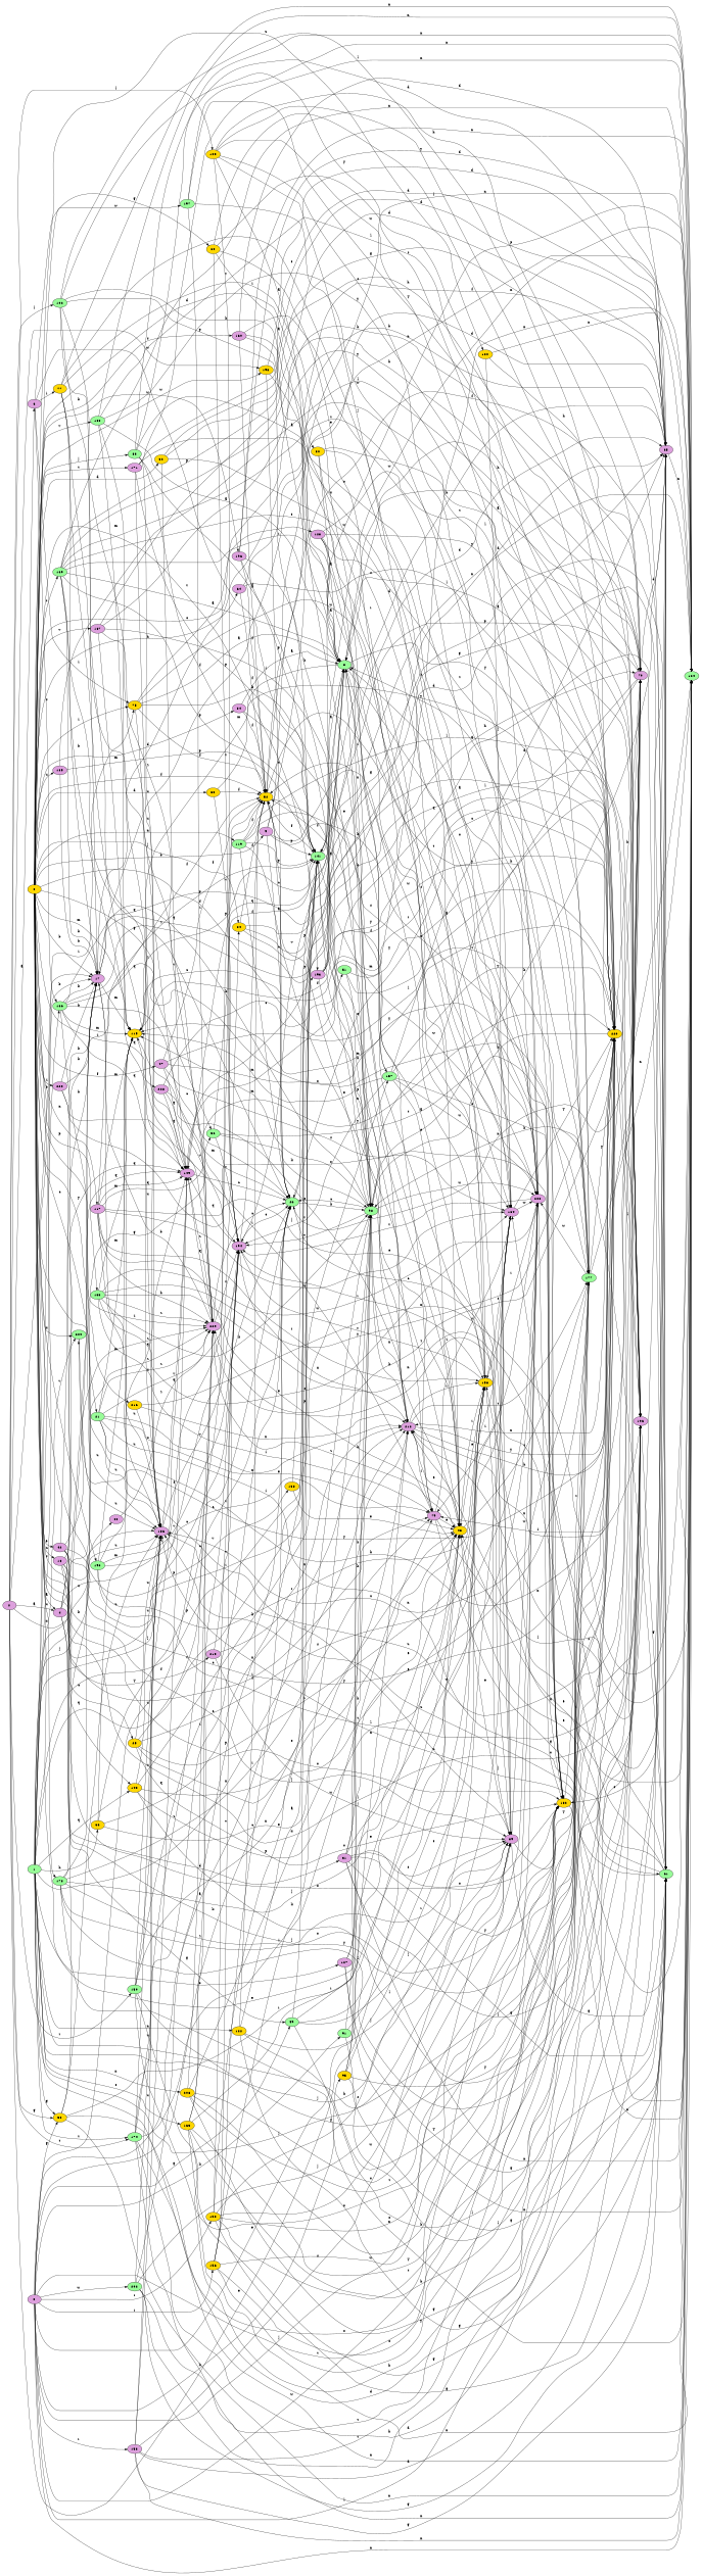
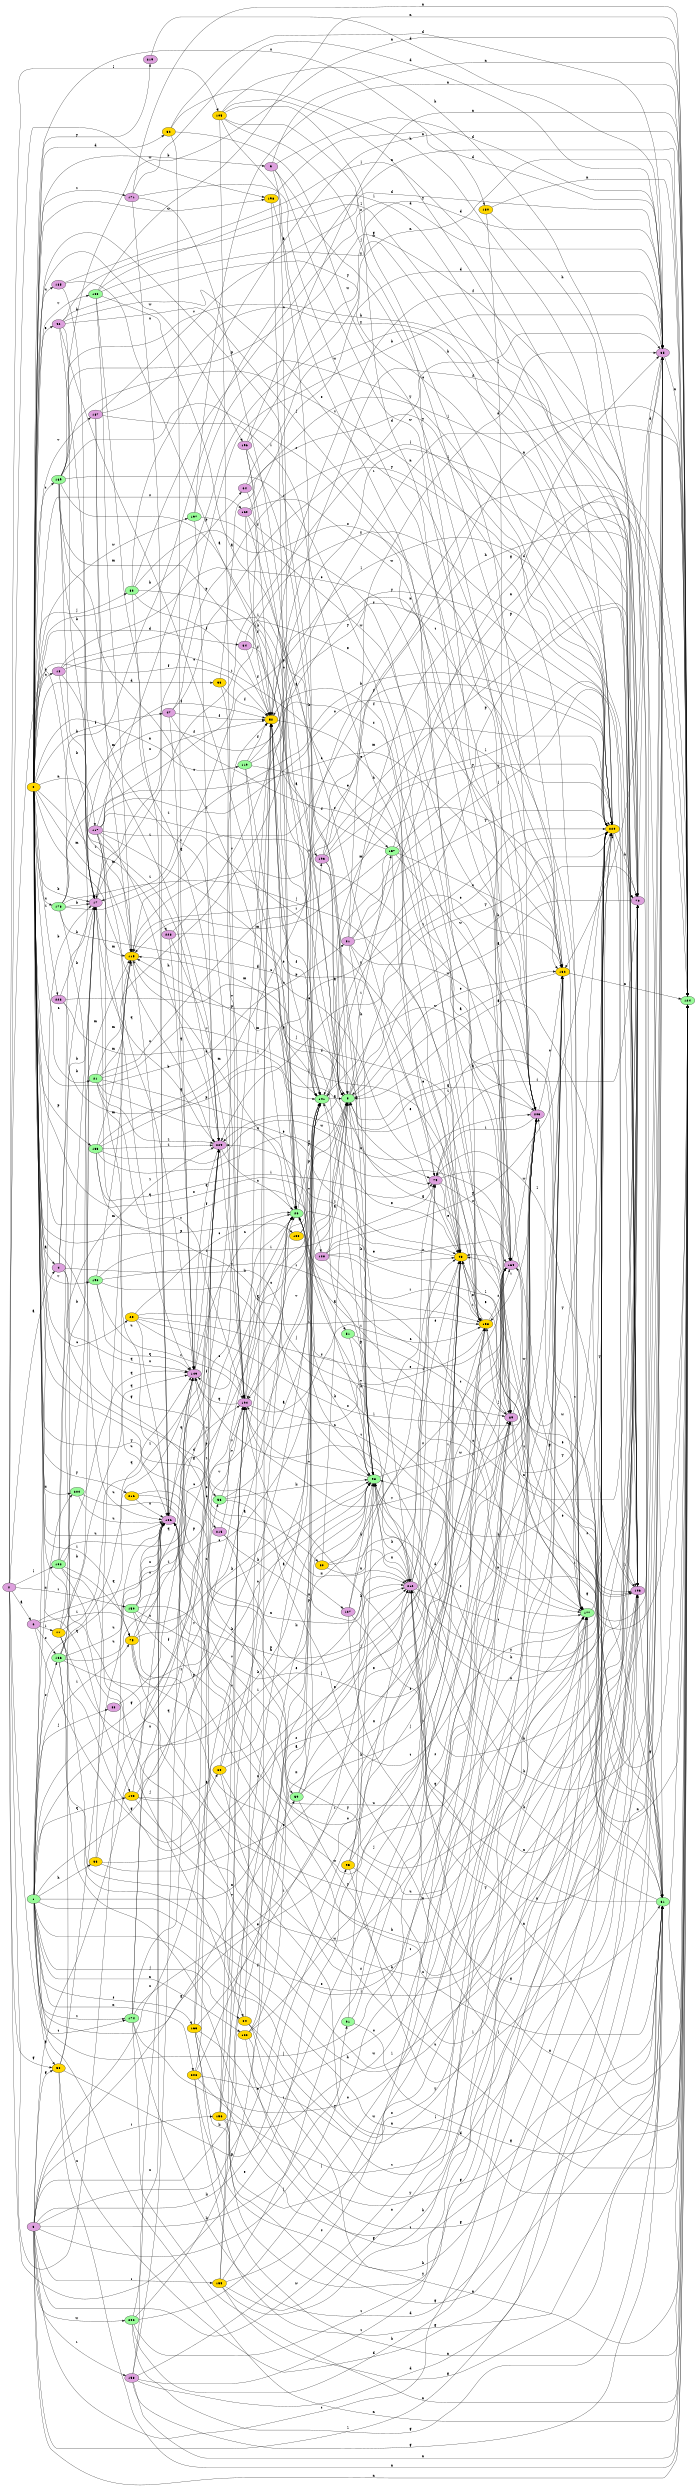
  strict digraph {
    rankdir=LR
    node [fillcolor=plum style=filled]
    0 [fillcolor=gold]
    4
    9
    17
    18
    21 [fillcolor=palegreen]
    25 [fillcolor=gold]
    30 [fillcolor=gold]
    31
    32 [fillcolor=gold]
    33 [fillcolor=gold]
    34
    42
    47
    51 [fillcolor=palegreen]
    52 [fillcolor=gold]
    56 [fillcolor=palegreen]
    64
    75 [fillcolor=gold]
    83 [fillcolor=palegreen]
    84 [fillcolor=gold]
    115 [fillcolor=gold]
    117
    119 [fillcolor=palegreen]
    127
    128
    133 [fillcolor=palegreen]
    138 [fillcolor=gold]
    145 [fillcolor=gold]
    160
    169 [fillcolor=palegreen]
    171
    178 [fillcolor=palegreen]
    180 [fillcolor=gold]
    185
    186
    187
    188 [fillcolor=palegreen]
    190 [fillcolor=palegreen]
    193
    196
    197 [fillcolor=palegreen]
    198 [fillcolor=gold]
    204 [fillcolor=palegreen]
    215
    216 [fillcolor=gold]
+   219
    223
    228
    229
    89
    149
    59 [fillcolor=palegreen]
    124 [fillcolor=palegreen]
    203
    132 [fillcolor=gold]
    26 [fillcolor=palegreen]
    35
    157 [fillcolor=palegreen]
    79
    43 [fillcolor=gold]
    70
    212
    194
    177 [fillcolor=palegreen]
    158 [fillcolor=gold]
    n67 [label=164]
    8 [fillcolor=palegreen]
    220 [fillcolor=gold]
    98 [fillcolor=palegreen]
    106
    61 [fillcolor=palegreen]
    141 [fillcolor=palegreen]
    1 [fillcolor=palegreen]
    58 [fillcolor=gold]
    66 [fillcolor=gold]
    88
    122 [fillcolor=gold]
    163 [fillcolor=gold]
    166 [fillcolor=palegreen]
    174 [fillcolor=palegreen]
    208 [fillcolor=gold]
    2
    6
    102 [fillcolor=palegreen]
    105 [fillcolor=gold]
    150 [fillcolor=palegreen]
    60 [fillcolor=gold]
    77 [fillcolor=gold]
    3
    91 [fillcolor=palegreen]
    95 [fillcolor=gold]
    153
    155 [fillcolor=gold]
    156 [fillcolor=gold]
    202 [fillcolor=palegreen]
    0 -> 4 [label=a]
    0 -> 9 [label=b]
    0 -> 17 [label=b]
    0 -> 18 [label=c]
    0 -> 21 [label=c]
    0 -> 25 [label=c]
    0 -> 30 [label=d]
    0 -> 31 [label=d]
    0 -> 32 [label=d]
    0 -> 33 [label=d]
    0 -> 34 [label=d]
    0 -> 42 [label=e]
    0 -> 47 [label=f]
    0 -> 51 [label=f]
    0 -> 52 [label=f]
    0 -> 56 [label=g]
    0 -> 64 [label=h]
    0 -> 75 [label=i]
    0 -> 83 [label=j]
    0 -> 84 [label=j]
    0 -> 115 [label=m]
    0 -> 117 [label=n]
    0 -> 119 [label=n]
    0 -> 127 [label=o]
    0 -> 128 [label=o]
    0 -> 133 [label=p]
    0 -> 138 [label=p]
    0 -> 145 [label=q]
    0 -> 160 [label=s]
    0 -> 169 [label=t]
    0 -> 171 [label=t]
    0 -> 178 [label=u]
    0 -> 180 [label=u]
    0 -> 185 [label=u]
    0 -> 186 [label=u]
    0 -> 187 [label=v]
    0 -> 188 [label=v]
    0 -> 190 [label=v]
    0 -> 193 [label=v]
    0 -> 196 [label=w]
    0 -> 197 [label=w]
    0 -> 198 [label=w]
    0 -> 204 [label=x]
    0 -> 215 [label=y]
    0 -> 216 [label=y]
+   0 -> 219 [label=y]
    0 -> 223 [label=z]
    0 -> 228 [label=z]
    0 -> 229 [label=z]
    4 -> 17 [label=b]
    4 -> 52 [label=f]
    4 -> 89 [label=j]
    4 -> 149 [label=q]
    4 -> 59 [label=g]
    9 -> 124 [label=n]
    9 -> 203 [label=w]
    9 -> 132 [label=o]
    9 -> 26 [label=c]
    9 -> 35 [label=d]
    17 -> 115 [label=m]
    17 -> 186 [label=u]
    17 -> 124 [label=n]
    17 -> 35 [label=d]
    18 -> 17 [label=b]
    18 -> 229 [label=z]
    18 -> 132 [label=o]
    18 -> 157 [label=r]
    18 -> 79 [label=i]
    21 -> 115 [label=m]
    21 -> 229 [label=z]
    21 -> 89 [label=j]
    21 -> 124 [label=n]
    21 -> 43 [label=e]
    21 -> 70 [label=h]
    21 -> 212 [label=x]
    21 -> 194 [label=v]
    25 -> 186 [label=u]
    25 -> 132 [label=o]
    25 -> 26 [label=c]
    25 -> 177 [label=t]
    25 -> 158 [label=r]
    25 -> n67 [label=s]
    30 -> 212 [label=x]
    30 -> 177 [label=t]
    30 -> n67 [label=s]
    30 -> 8 [label=a]
    31 -> 124 [label=n]
    31 -> 203 [label=w]
    31 -> 132 [label=o]
    31 -> 43 [label=e]
    31 -> 220 [label=y]
    31 -> 98 [label=k]
    31 -> 106 [label=l]
    31 -> 61 [label=g]
    32 -> 149 [label=q]
    32 -> 203 [label=w]
    32 -> 35 [label=d]
    32 -> 70 [label=h]
    33 -> 52 [label=f]
    33 -> 194 [label=v]
    33 -> 220 [label=y]
    34 -> 52 [label=f]
    34 -> 43 [label=e]
    34 -> 8 [label=a]
    42 -> 17 [label=b]
    42 -> 229 [label=z]
    42 -> 89 [label=j]
    42 -> 132 [label=o]
    42 -> 26 [label=c]
    42 -> 220 [label=y]
    42 -> 106 [label=l]
    47 -> 52 [label=f]
    47 -> 149 [label=q]
    47 -> n67 [label=s]
    47 -> 220 [label=y]
    47 -> 106 [label=l]
    51 -> 124 [label=n]
    51 -> 177 [label=t]
    51 -> 98 [label=k]
    52 -> 26 [label=c]
    52 -> 43 [label=e]
    52 -> 177 [label=t]
    52 -> 141 [label=p]
    56 -> 194 [label=v]
    56 -> 177 [label=t]
    56 -> 8 [label=a]
    56 -> 98 [label=k]
    64 -> 52 [label=f]
    64 -> 70 [label=h]
    64 -> 106 [label=l]
    75 -> 52 [label=f]
    75 -> 186 [label=u]
    75 -> 203 [label=w]
    75 -> 70 [label=h]
    75 -> 8 [label=a]
    75 -> 98 [label=k]
    83 -> 52 [label=f]
    83 -> 186 [label=u]
    83 -> 124 [label=n]
    83 -> 132 [label=o]
    83 -> 35 [label=d]
    83 -> 98 [label=k]
    84 -> 52 [label=f]
    84 -> 124 [label=n]
    84 -> 35 [label=d]
    84 -> 61 [label=g]
    115 -> 186 [label=u]
    115 -> 220 [label=y]
    115 -> 141 [label=p]
    117 -> 52 [label=f]
    117 -> 115 [label=m]
    117 -> 186 [label=u]
    117 -> 229 [label=h]
    117 -> 149 [label=q]
    117 -> 132 [label=o]
    117 -> 43 [label=e]
    117 -> 158 [label=r]
    117 -> n67 [label=s]
    117 -> 220 [label=y]
    119 -> 52 [label=f]
    119 -> 26 [label=c]
    119 -> 43 [label=e]
    119 -> n67 [label=s]
    119 -> 106 [label=l]
    119 -> 141 [label=p]
    127 -> 124 [label=n]
    127 -> 43 [label=e]
    127 -> 98 [label=k]
    127 -> 61 [label=g]
    128 -> 177 [label=t]
    128 -> 158 [label=r]
    128 -> n67 [label=s]
    128 -> 8 [label=a]
    128 -> 220 [label=y]
    128 -> 106 [label=l]
    133 -> 115 [label=m]
    133 -> 229 [label=z]
    133 -> 124 [label=n]
    133 -> 203 [label=w]
    133 -> 79 [label=i]
    133 -> n67 [label=s]
    133 -> 220 [label=y]
    133 -> 98 [label=k]
    138 -> 43 [label=e]
    138 -> 141 [label=p]
    145 -> 186 [label=u]
    145 -> 203 [label=w]
    145 -> 43 [label=e]
    145 -> 98 [label=k]
    145 -> 106 [label=l]
    160 -> 52 [label=f]
    160 -> 203 [label=w]
    160 -> 35 [label=d]
    160 -> n67 [label=s]
    160 -> 8 [label=a]
    169 -> 17 [label=b]
    169 -> 149 [label=q]
    169 -> 124 [label=n]
    169 -> 26 [label=c]
    169 -> 70 [label=h]
    169 -> 177 [label=t]
    169 -> 158 [label=r]
    169 -> n67 [label=s]
    169 -> 8 [label=a]
    169 -> 61 [label=g]
    169 -> 141 [label=p]
    171 -> 186 [label=u]
    171 -> 124 [label=n]
    171 -> 203 [label=w]
    171 -> 35 [label=d]
    171 -> 141 [label=p]
    178 -> 17 [label=b]
    178 -> 186 [label=u]
    178 -> 89 [label=j]
    178 -> 124 [label=n]
    178 -> 132 [label=o]
    178 -> 79 [label=i]
    178 -> 220 [label=y]
    178 -> 106 [label=l]
    180 -> 89 [label=j]
    180 -> 124 [label=n]
    180 -> 70 [label=h]
    185 -> 17 [label=b]
    185 -> 106 [label=l]
    185 -> 141 [label=p]
    186 -> 149 [label=q]
    186 -> 194 [label=v]
    187 -> 115 [label=m]
    187 -> 35 [label=d]
    187 -> 79 [label=i]
    187 -> 194 [label=v]
    187 -> 220 [label=y]
    188 -> 115 [label=m]
    188 -> 229 [label=z]
    188 -> 124 [label=n]
    188 -> 8 [label=a]
    188 -> 220 [label=y]
    188 -> 106 [label=l]
    190 -> 115 [label=m]
    190 -> 149 [label=q]
    190 -> 79 [label=i]
    190 -> 194 [label=v]
    190 -> 158 [label=r]
    190 -> 106 [label=l]
    193 -> 35 [label=d]
    193 -> 70 [label=h]
    193 -> 212 [label=x]
    193 -> 8 [label=a]
    193 -> 220 [label=y]
    193 -> 106 [label=l]
    196 -> 52 [label=f]
    196 -> 124 [label=n]
    196 -> 35 [label=d]
    196 -> 98 [label=k]
    196 -> 141 [label=p]
    197 -> 229 [label=z]
    197 -> 124 [label=n]
    197 -> 203 [label=w]
    197 -> 220 [label=y]
    198 -> 26 [label=c]
    198 -> 35 [label=d]
    198 -> 158 [label=r]
    204 -> 186 [label=u]
    204 -> 220 [label=y]
    215 -> 89 [label=j]
    215 -> 212 [label=x]
    215 -> 194 [label=v]
    216 -> 186 [label=u]
    216 -> 124 [label=n]
    216 -> 212 [label=x]
+   219 -> 35 [label=d]
    223 -> 17 [label=b]
    223 -> 89 [label=j]
    223 -> 79 [label=i]
    223 -> 141 [label=p]
    228 -> 149 [label=q]
    228 -> 43 [label=e]
    228 -> 194 [label=v]
    228 -> 220 [label=y]
    229 -> 17 [label=b]
    229 -> 149 [label=q]
    229 -> 26 [label=c]
    229 -> 194 [label=v]
    89 -> 203 [label=w]
    89 -> 26 [label=c]
    89 -> 43 [label=e]
    89 -> 220 [label=y]
    89 -> 61 [label=g]
    149 -> 229 [label=z]
    149 -> 26 [label=c]
    149 -> 35 [label=d]
    59 -> 89 [label=j]
    59 -> 43 [label=e]
    59 -> n67 [label=s]
    59 -> 106 [label=l]
    59 -> 141 [label=p]
    124 -> 186 [label=u]
    124 -> 212 [label=x]
    124 -> 141 [label=p]
    203 -> 132 [label=o]
    203 -> 79 [label=i]
    203 -> 194 [label=v]
    203 -> 158 [label=r]
    203 -> 8 [label=a]
    132 -> 124 [label=n]
    132 -> 177 [label=t]
    132 -> 8 [label=a]
    26 -> 115 [label=m]
    26 -> 124 [label=n]
    26 -> 98 [label=k]
    26 -> 141 [label=p]
    35 -> 17 [label=b]
    35 -> 52 [label=f]
    35 -> 124 [label=n]
    35 -> 132 [label=o]
    35 -> 43 [label=e]
    35 -> 212 [label=x]
    35 -> 98 [label=k]
    157 -> 52 [label=f]
    157 -> 115 [label=m]
    157 -> 203 [label=w]
    157 -> 132 [label=o]
    157 -> 35 [label=d]
    157 -> 43 [label=e]
    157 -> 194 [label=v]
    157 -> 220 [label=y]
    79 -> 43 [label=e]
    79 -> n67 [label=s]
    79 -> 106 [label=l]
    79 -> 61 [label=g]
    43 -> 229 [label=z]
    43 -> 177 [label=t]
    43 -> 158 [label=r]
    70 -> 186 [label=u]
    70 -> 26 [label=c]
    70 -> 35 [label=d]
    70 -> 79 [label=i]
    70 -> 8 [label=a]
    70 -> 98 [label=k]
    70 -> 141 [label=p]
    212 -> 79 [label=i]
    212 -> 43 [label=e]
    212 -> 70 [label=h]
    212 -> 177 [label=t]
    212 -> 158 [label=r]
    212 -> 220 [label=y]
    212 -> 98 [label=k]
    212 -> 141 [label=p]
    194 -> 52 [label=f]
    194 -> 149 [label=q]
    194 -> 26 [label=c]
    194 -> 212 [label=x]
    194 -> 158 [label=r]
    177 -> 115 [label=m]
    177 -> 186 [label=u]
    177 -> 124 [label=n]
    177 -> 203 [label=w]
    177 -> 8 [label=a]
    177 -> 220 [label=y]
    158 -> 52 [label=f]
    158 -> 89 [label=j]
    158 -> 43 [label=e]
    158 -> 194 [label=v]
    158 -> n67 [label=s]
    158 -> 8 [label=a]
    n67 -> 203 [label=w]
    n67 -> 220 [label=y]
    8 -> 115 [label=m]
    8 -> 132 [label=o]
    8 -> 157 [label=r]
    8 -> 70 [label=h]
    8 -> 194 [label=v]
    8 -> 220 [label=y]
    8 -> 98 [label=k]
    220 -> 17 [label=b]
    220 -> 115 [label=m]
    220 -> 229 [label=z]
    220 -> 70 [label=h]
    220 -> 212 [label=x]
    220 -> 98 [label=k]
    220 -> 106 [label=l]
    98 -> 52 [label=f]
    98 -> 115 [label=m]
    98 -> 203 [label=w]
    98 -> 26 [label=c]
    98 -> 212 [label=x]
    98 -> 194 [label=v]
    106 -> 212 [label=x]
    106 -> 8 [label=a]
    106 -> 61 [label=g]
    61 -> 52 [label=f]
    61 -> 186 [label=u]
    61 -> 229 [label=z]
    61 -> 149 [label=q]
    61 -> 43 [label=e]
    61 -> 158 [label=r]
    61 -> n67 [label=s]
    61 -> 98 [label=k]
    141 -> 52 [label=f]
    141 -> 149 [label=q]
    141 -> 124 [label=n]
    141 -> 203 [label=w]
    141 -> 43 [label=e]
    141 -> 8 [label=a]
    1 -> 17 [label=b]
    1 -> 56 [label=g]
    1 -> 75 [label=i]
    1 -> 84 [label=j]
    1 -> 145 [label=q]
    1 -> 193 [label=v]
    1 -> 204 [label=x]
    1 -> 89 [label=j]
    1 -> 149 [label=q]
    1 -> 124 [label=n]
    1 -> 43 [label=e]
    1 -> 70 [label=h]
    1 -> 212 [label=x]
    1 -> 220 [label=y]
    1 -> 141 [label=p]
    1 -> 58 [label=g]
    1 -> 66 [label=h]
    1 -> 88 [label=j]
    1 -> 122 [label=n]
    1 -> 163 [label=s]
    1 -> 166 [label=s]
    1 -> 174 [label=t]
    1 -> 208 [label=x]
    58 -> 17 [label=b]
    58 -> 186 [label=u]
    58 -> 124 [label=n]
    58 -> 35 [label=d]
    58 -> 158 [label=r]
    66 -> 115 [label=m]
    66 -> 26 [label=c]
    66 -> 43 [label=e]
    66 -> 212 [label=x]
    88 -> 229 [label=z]
    122 -> 52 [label=f]
    122 -> 89 [label=j]
    122 -> 8 [label=a]
    122 -> 220 [label=y]
    122 -> 61 [label=g]
    163 -> 229 [label=z]
    163 -> 124 [label=n]
    163 -> 70 [label=h]
    163 -> 194 [label=v]
    163 -> 158 [label=r]
    163 -> 220 [label=y]
    163 -> 61 [label=g]
    166 -> 17 [label=b]
    166 -> 115 [label=m]
    166 -> 186 [label=u]
    166 -> 149 [label=q]
    166 -> 132 [label=o]
    166 -> 26 [label=c]
    166 -> 98 [label=k]
    166 -> 61 [label=g]
    174 -> 186 [label=u]
    174 -> 229 [label=z]
    174 -> 124 [label=n]
    174 -> 132 [label=o]
    174 -> 26 [label=c]
    174 -> 35 [label=d]
    174 -> 79 [label=i]
    208 -> 229 [label=z]
    208 -> 132 [label=o]
    208 -> 70 [label=h]
    208 -> 212 [label=x]
    208 -> 177 [label=t]
    208 -> 61 [label=g]
    2 -> 4 [label=a]
    2 -> 17 [label=b]
    2 -> 186 [label=u]
    2 -> 198 [label=w]
    2 -> 43 [label=e]
    2 -> 58 [label=g]
    2 -> 174 [label=t]
    2 -> 6 [label=a]
    2 -> 102 [label=l]
    2 -> 105 [label=l]
    2 -> 150 [label=r]
    6 -> 75 [label=i]
    6 -> 141 [label=p]
    6 -> 166 [label=s]
    6 -> 60 [label=g]
    6 -> 77 [label=i]
    102 -> 17 [label=b]
    102 -> 229 [label=z]
    102 -> 149 [label=q]
    102 -> 220 [label=y]
    102 -> 98 [label=k]
    102 -> 106 [label=l]
    102 -> 141 [label=p]
    105 -> 89 [label=j]
    105 -> 203 [label=w]
    105 -> 70 [label=h]
    105 -> 194 [label=v]
    105 -> n67 [label=s]
    105 -> 8 [label=a]
    105 -> 220 [label=y]
    150 -> 186 [label=u]
    150 -> 89 [label=j]
    150 -> 149 [label=q]
    150 -> 132 [label=o]
    150 -> 26 [label=c]
    150 -> 70 [label=h]
    150 -> 212 [label=x]
    60 -> 43 [label=e]
    60 -> 194 [label=v]
    60 -> 177 [label=t]
    60 -> 8 [label=a]
    60 -> 106 [label=l]
    77 -> 17 [label=b]
    77 -> 229 [label=z]
    77 -> 149 [label=q]
    77 -> 124 [label=n]
    77 -> 79 [label=i]
    77 -> n67 [label=s]
    3 -> 52 [label=f]
    3 -> 89 [label=j]
    3 -> 59 [label=g]
    3 -> 124 [label=n]
    3 -> 203 [label=w]
    3 -> 43 [label=e]
    3 -> 177 [label=t]
    3 -> 8 [label=a]
    3 -> 98 [label=k]
    3 -> 106 [label=l]
    3 -> 58 [label=g]
    3 -> 91 [label=k]
    3 -> 95 [label=k]
    3 -> 153 [label=r]
    3 -> 155 [label=r]
    3 -> 156 [label=r]
    3 -> 202 [label=w]
    91 -> n67 [label=s]
    91 -> 98 [label=k]
    91 -> 61 [label=g]
    95 -> 212 [label=x]
    95 -> 158 [label=r]
    95 -> 220 [label=y]
    95 -> 98 [label=k]
    95 -> 106 [label=l]
    153 -> 186 [label=u]
    153 -> 149 [label=q]
    153 -> 124 [label=n]
    153 -> 35 [label=d]
    153 -> 177 [label=t]
    153 -> n67 [label=s]
    153 -> 61 [label=g]
    155 -> 203 [label=w]
    155 -> 132 [label=o]
    155 -> 194 [label=v]
    155 -> 177 [label=t]
    155 -> n67 [label=s]
    155 -> 61 [label=g]
    155 -> 141 [label=p]
    156 -> 203 [label=w]
    156 -> 132 [label=o]
    156 -> 26 [label=c]
    156 -> 194 [label=v]
    156 -> 220 [label=y]
    156 -> 98 [label=k]
    202 -> 186 [label=u]
    202 -> 89 [label=j]
    202 -> 70 [label=h]
    202 -> 177 [label=t]
    202 -> 61 [label=g]
    202 -> 141 [label=p]
  }
